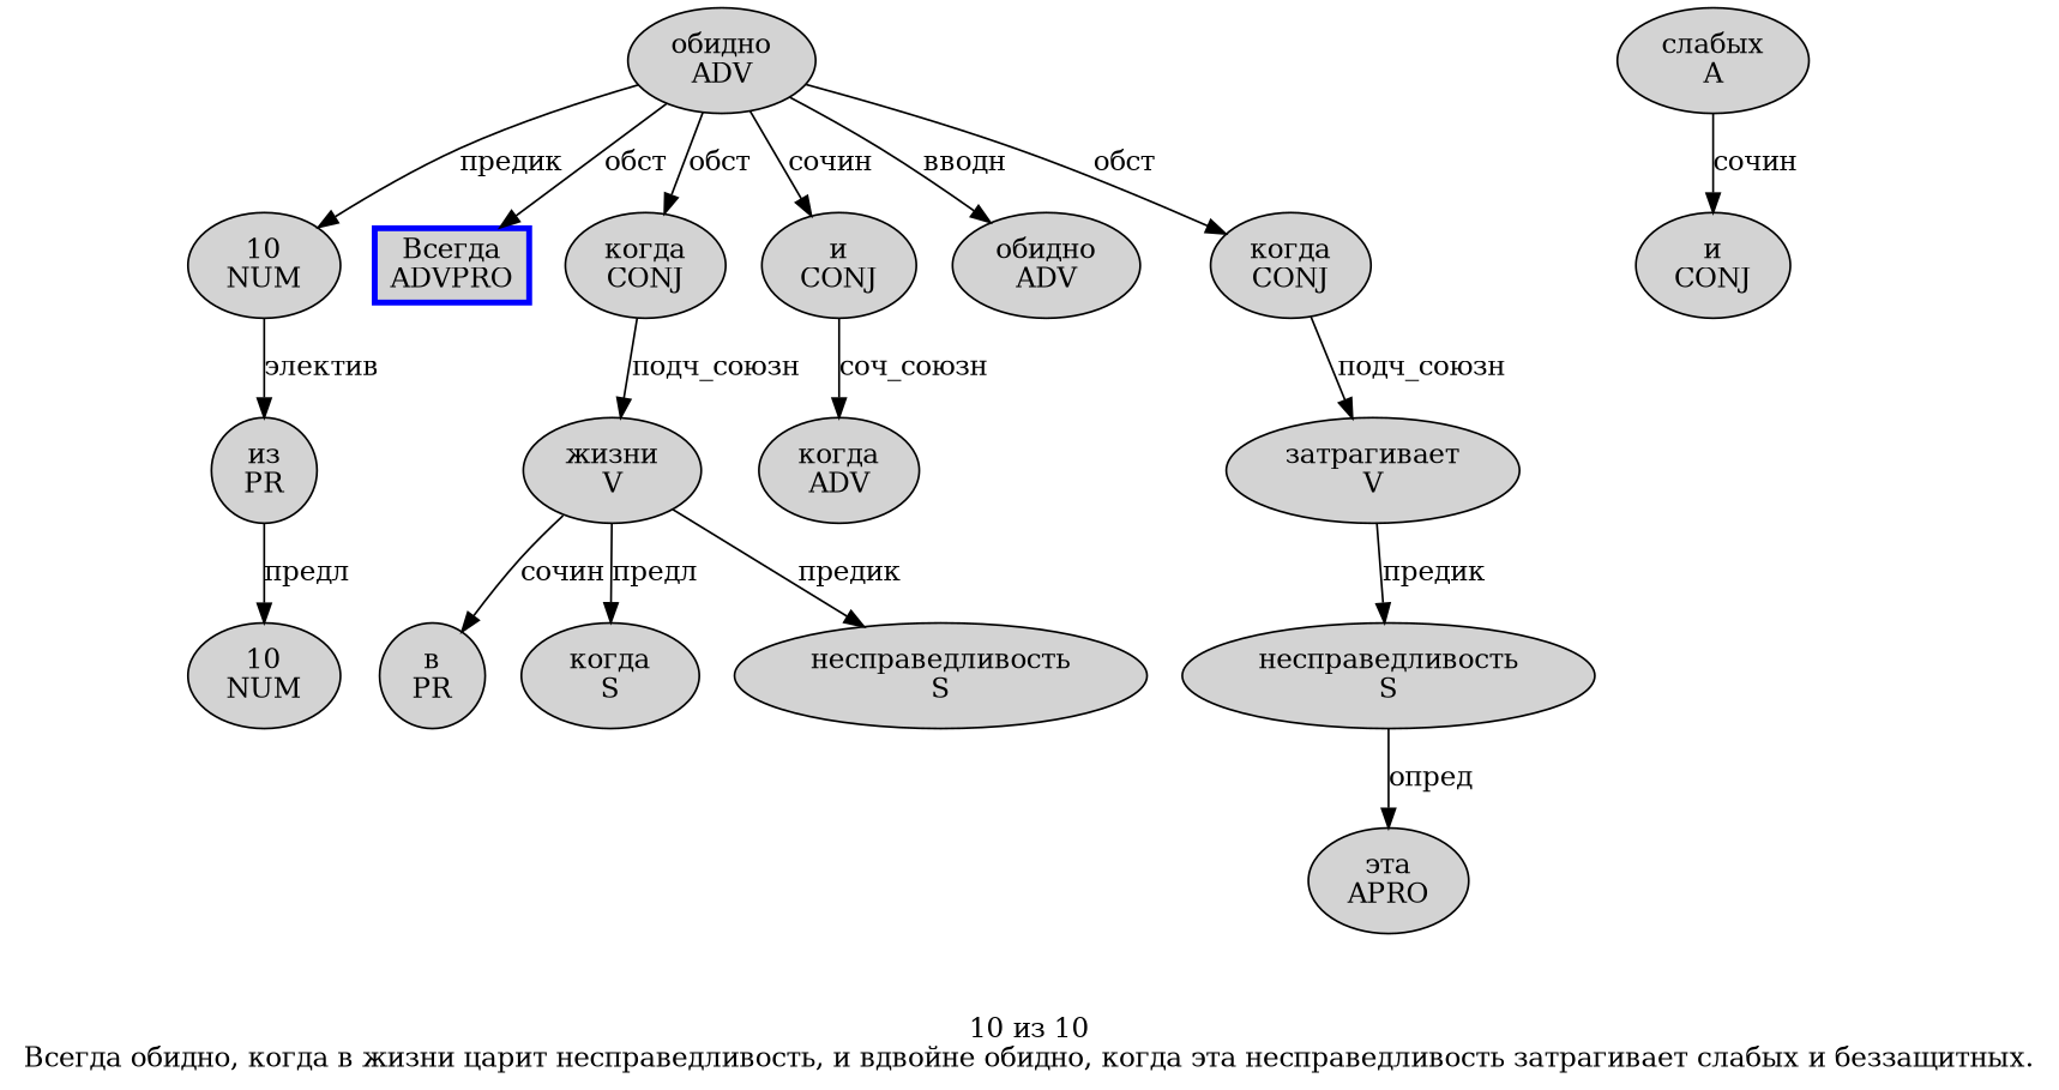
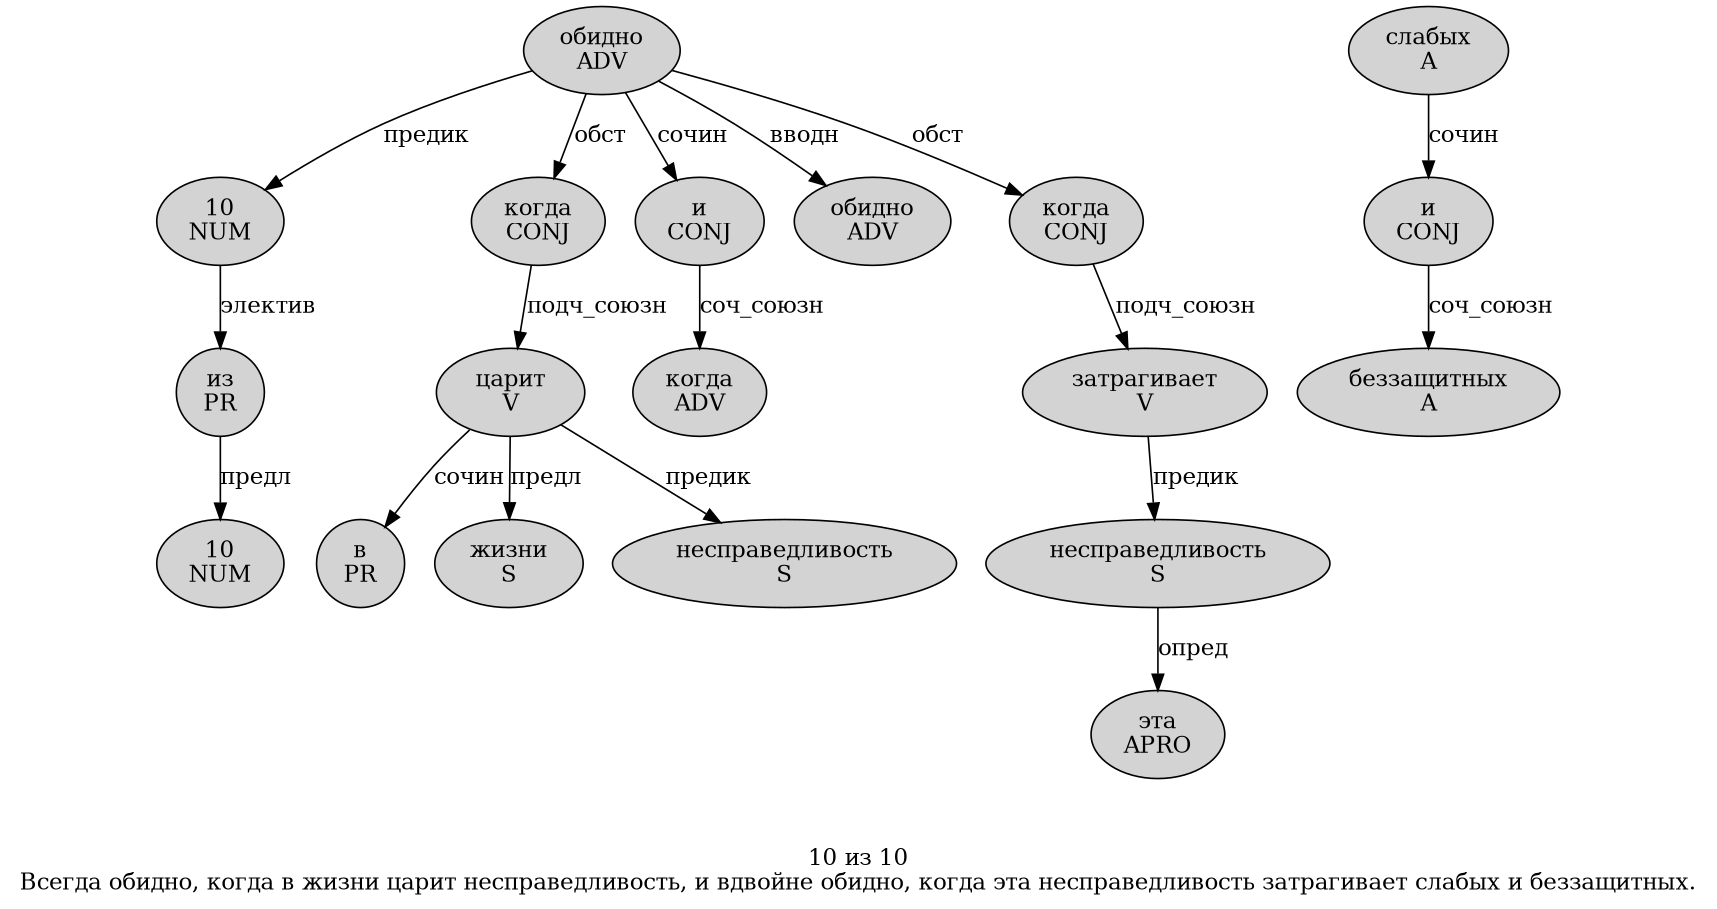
  digraph {
    label="10 из 10\nВсегда обидно, когда в жизни царит несправедливость, и вдвойне обидно, когда эта несправедливость затрагивает слабых и беззащитных."
    node [fillcolor=lightgray penwidth=1 shape=ellipse style=filled]
    n1 [label="10\nNUM"]
    n2 [label="из\nPR"]
    n3 [label="10\nNUM"]
-   n4 [color=blue label="Всегда\nADVPRO" penwidth=3 shape=box]
    n5 [label="обидно\nADV"]
    n6 [label="когда\nCONJ"]
    n7 [label="и\nCONJ"]
    n8 [label="обидно\nADV"]
    n9 [label="когда\nCONJ"]
-   n10 [label="жизни\nV"]
+   n10 [label="царит\nV"]
    n11 [label="когда\nADV"]
    n12 [label="затрагивает\nV"]
    n13 [label="в\nPR"]
-   n14 [label="когда\nS"]
+   n14 [label="жизни\nS"]
    n15 [label="несправедливость\nS"]
    n16 [label="несправедливость\nS"]
    n17 [label="эта\nAPRO"]
    n18 [label="слабых\nA"]
    n19 [label="и\nCONJ"]
+   n20 [label="беззащитных\nA"]
    n1 -> n2 [label="электив"]
    n2 -> n3 [label="предл"]
    n5 -> n1 [label="предик"]
-   n5 -> n4 [label="обст"]
    n5 -> n6 [label="обст"]
    n5 -> n7 [label="сочин"]
    n5 -> n8 [label="вводн"]
    n5 -> n9 [label="обст"]
    n6 -> n10 [label="подч_союзн"]
    n7 -> n11 [label="соч_союзн"]
    n9 -> n12 [label="подч_союзн"]
    n10 -> n13 [label="сочин"]
    n10 -> n14 [label="предл"]
    n10 -> n15 [label="предик"]
    n12 -> n16 [label="предик"]
    n16 -> n17 [label="опред"]
    n18 -> n19 [label="сочин"]
+   n19 -> n20 [label="соч_союзн"]
  }
